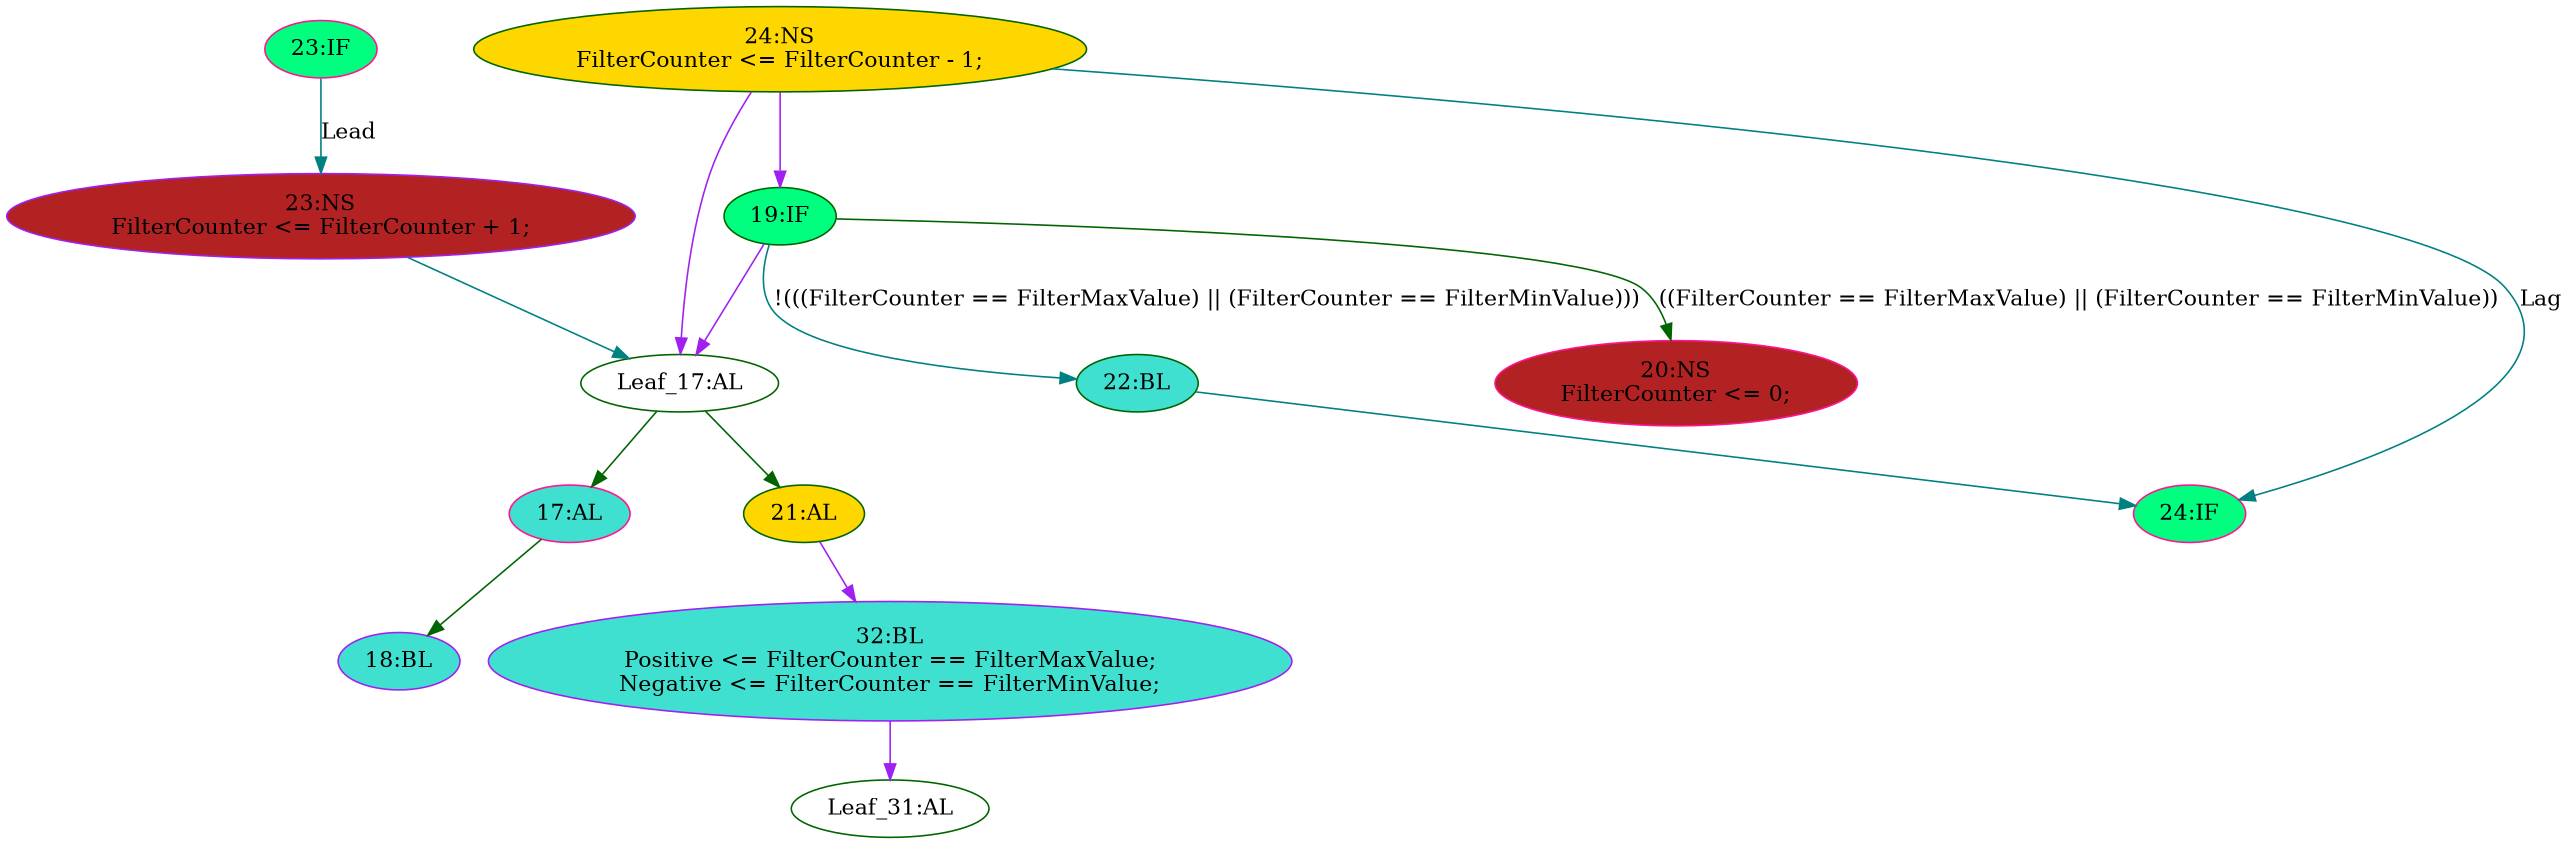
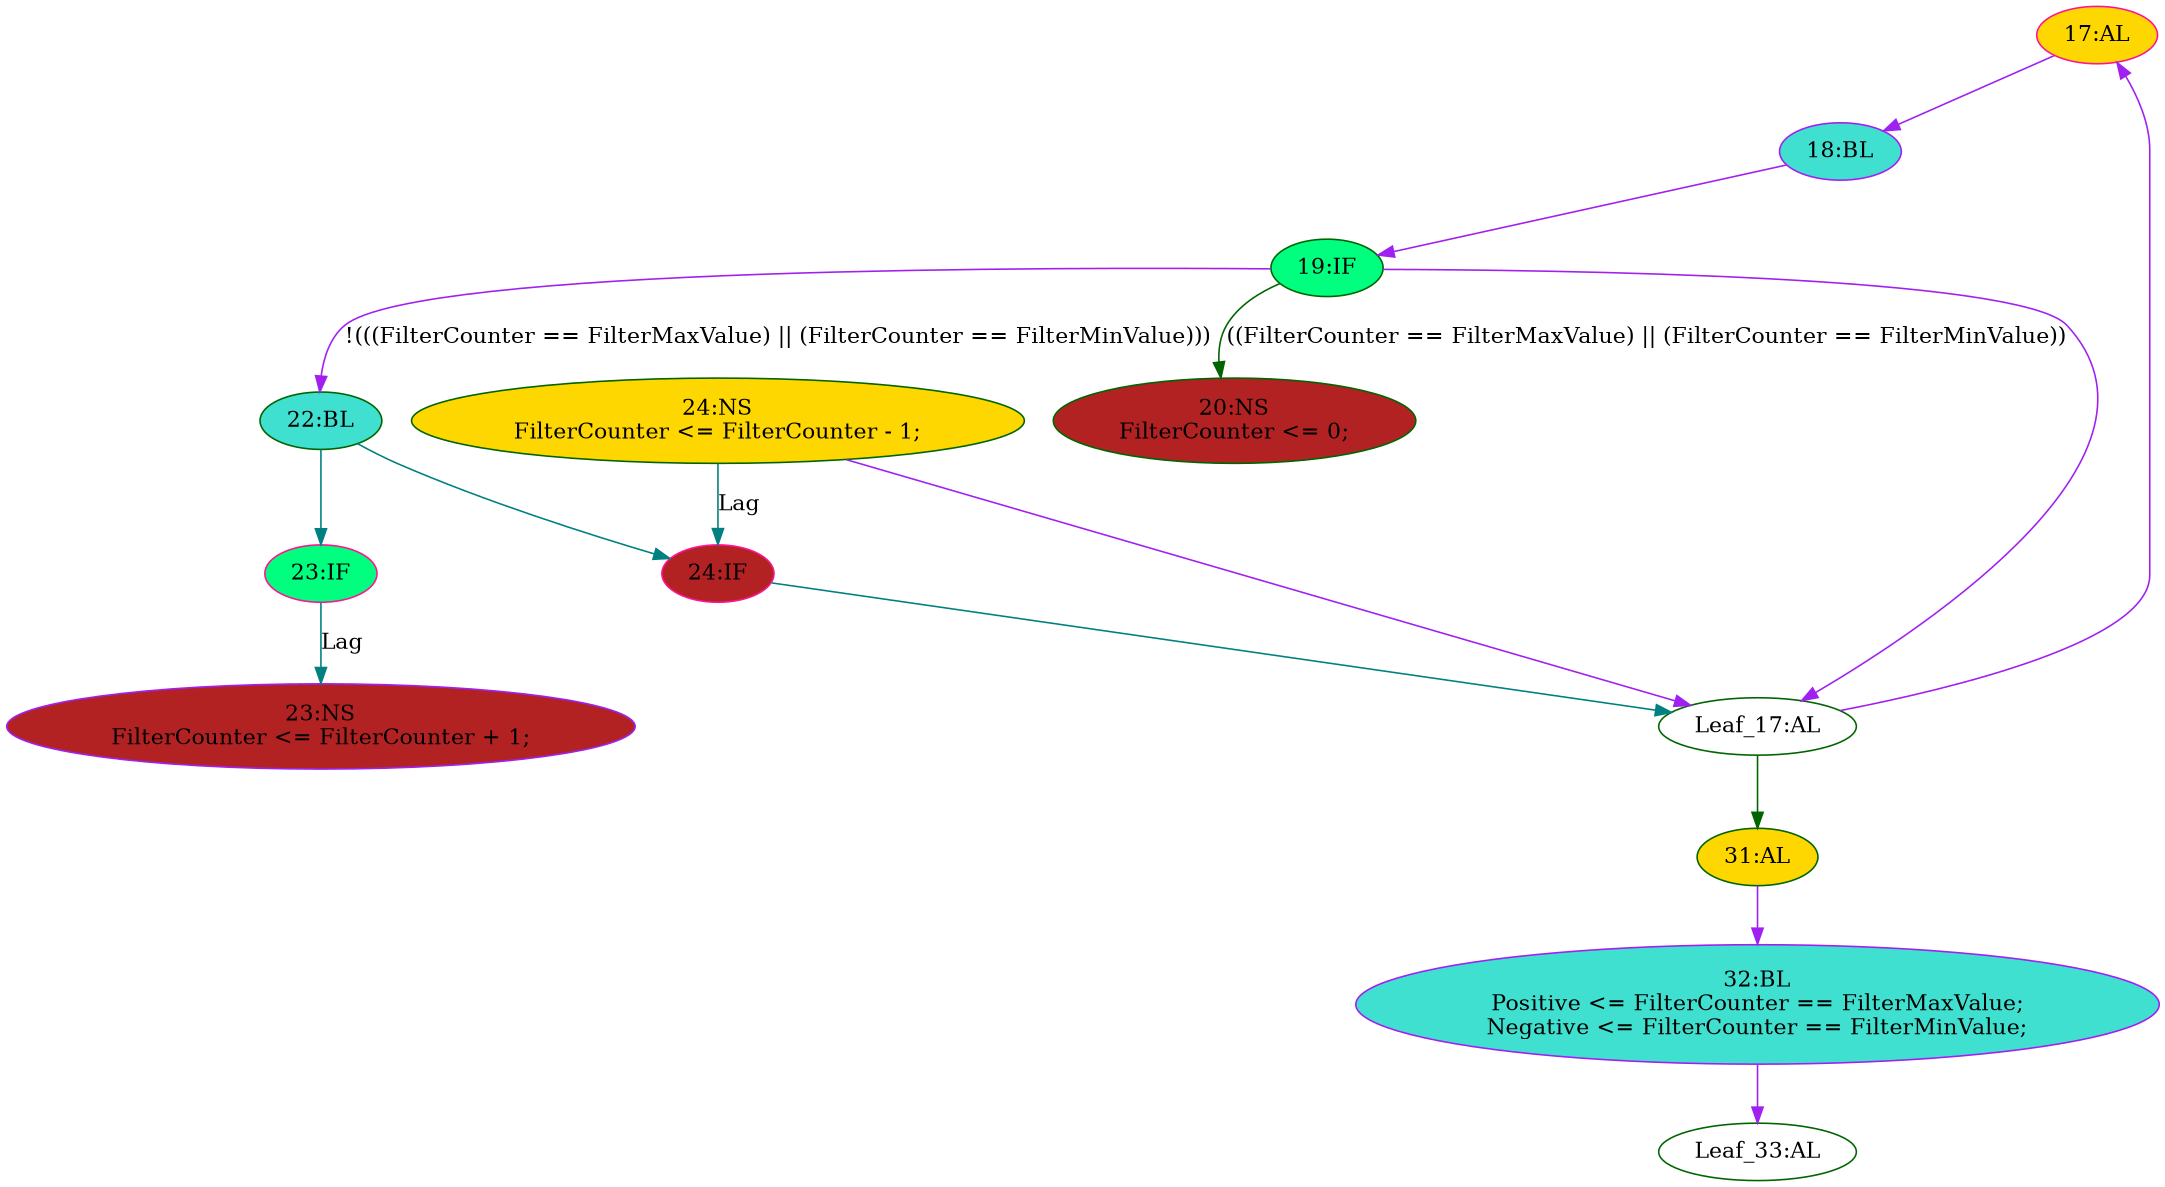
  strict digraph {
    node [color=darkgreen fillcolor=gold statements="[]" style=filled typ=Block]
    edge [color=purple cond="[]" lineno=None]
-   n1 [ast="<pyverilog.vparser.ast.Always object at 0x7f6f36da8d90>" clk_sens=True color=deeppink fillcolor=turquoise label="17:AL" sens="['MainClock']" typ=Always use_var="['Lag', 'FilterMaxValue', 'FilterCounter', 'FilterMinValue', 'Lead']"]
+   n1 [ast="<pyverilog.vparser.ast.Always object at 0x7f6f36da8d90>" clk_sens=True color=deeppink label="17:AL" sens="['MainClock']" typ=Always use_var="['Lag', 'FilterMaxValue', 'FilterCounter', 'FilterMinValue', 'Lead']"]
    n2 [ast="<pyverilog.vparser.ast.Block object at 0x7f6f36adf050>" color=purple fillcolor=turquoise label="18:BL"]
    n3 [ast="<pyverilog.vparser.ast.IfStatement object at 0x7f6f36e68850>" fillcolor=springgreen label="19:IF" typ=IfStatement]
    n4 [def_var="['FilterCounter']" label="Leaf_17:AL" fillcolor="" statements="" style="" typ=""]
    n5 [ast="<pyverilog.vparser.ast.Block object at 0x7f6f36973f50>" fillcolor=turquoise label="22:BL"]
-   n6 [ast="<pyverilog.vparser.ast.NonblockingSubstitution object at 0x7f6f36af12d0>" color=deeppink fillcolor=firebrick label="20:NS\nFilterCounter <= 0;" statements="[<pyverilog.vparser.ast.NonblockingSubstitution object at 0x7f6f36af12d0>]" typ=NonblockingSubstitution]
+   n6 [ast="<pyverilog.vparser.ast.NonblockingSubstitution object at 0x7f6f36af12d0>" fillcolor=firebrick label="20:NS\nFilterCounter <= 0;" statements="[<pyverilog.vparser.ast.NonblockingSubstitution object at 0x7f6f36af12d0>]" typ=NonblockingSubstitution]
    n7 [ast="<pyverilog.vparser.ast.NonblockingSubstitution object at 0x7f6f36da8910>" color=purple fillcolor=firebrick label="23:NS\nFilterCounter <= FilterCounter + 1;" statements="[<pyverilog.vparser.ast.NonblockingSubstitution object at 0x7f6f36da8910>]" typ=NonblockingSubstitution]
-   n8 [ast="<pyverilog.vparser.ast.Always object at 0x7f6f366d5410>" clk_sens=True label="21:AL" sens="['MainClock']" typ=Always use_var="['FilterCounter']"]
+   n8 [ast="<pyverilog.vparser.ast.Always object at 0x7f6f366d5410>" clk_sens=True label="31:AL" sens="['MainClock']" typ=Always use_var="['FilterCounter']"]
    n9 [ast="<pyverilog.vparser.ast.Block object at 0x7f6f366d5650>" color=purple fillcolor=turquoise label="32:BL\nPositive <= FilterCounter == FilterMaxValue;\nNegative <= FilterCounter == FilterMinValue;" statements="[<pyverilog.vparser.ast.NonblockingSubstitution object at 0x7f6f366d55d0>, <pyverilog.vparser.ast.NonblockingSubstitution object at 0x7f6f366d5810>]"]
    n10 [ast="<pyverilog.vparser.ast.IfStatement object at 0x7f6f36da8a50>" color=deeppink fillcolor=springgreen label="23:IF" typ=IfStatement]
-   n11 [ast="<pyverilog.vparser.ast.IfStatement object at 0x7f6f366d5090>" color=deeppink fillcolor=springgreen label="24:IF" typ=IfStatement]
+   n11 [ast="<pyverilog.vparser.ast.IfStatement object at 0x7f6f366d5090>" color=deeppink fillcolor=firebrick label="24:IF" typ=IfStatement]
    n12 [ast="<pyverilog.vparser.ast.NonblockingSubstitution object at 0x7f6f366d5250>" label="24:NS\nFilterCounter <= FilterCounter - 1;" statements="[<pyverilog.vparser.ast.NonblockingSubstitution object at 0x7f6f366d5250>]" typ=NonblockingSubstitution]
-   n13 [def_var="['Positive', 'Negative']" label="Leaf_31:AL" fillcolor="" statements="" style="" typ=""]
-   n1 -> n2 [color=darkgreen]
-   n12 -> n3
+   n13 [def_var="['Positive', 'Negative']" label="Leaf_33:AL" fillcolor="" statements="" style="" typ=""]
+   n1 -> n2
+   n2 -> n3
    n3 -> n4
-   n3 -> n5 [color=teal cond="['FilterCounter', 'FilterMaxValue', 'FilterCounter', 'FilterMinValue']" label="!(((FilterCounter == FilterMaxValue) || (FilterCounter == FilterMinValue)))" lineno=19]
+   n3 -> n5 [cond="['FilterCounter', 'FilterMaxValue', 'FilterCounter', 'FilterMinValue']" label="!(((FilterCounter == FilterMaxValue) || (FilterCounter == FilterMinValue)))" lineno=19]
    n3 -> n6 [color=darkgreen cond="['FilterCounter', 'FilterMaxValue', 'FilterCounter', 'FilterMinValue']" label="((FilterCounter == FilterMaxValue) || (FilterCounter == FilterMinValue))" lineno=19]
-   n4 -> n1 [color=darkgreen cond="" lineno=""]
+   n4 -> n1 [cond="" lineno=""]
    n4 -> n8 [color=darkgreen cond="" lineno=""]
+   n5 -> n10 [color=teal]
    n5 -> n11 [color=teal]
-   n7 -> n4 [color=teal]
+   n11 -> n4 [color=teal]
    n8 -> n9
    n9 -> n13
-   n10 -> n7 [color=teal cond="['Lead']" label=Lead lineno=23]
+   n10 -> n7 [color=teal cond="['Lead']" label=Lag lineno=23]
    n12 -> n4
    n12 -> n11 [color=teal cond="['Lag']" label=Lag lineno=24]
  }
